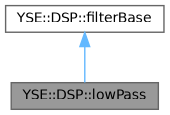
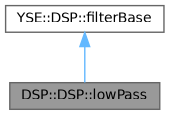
  digraph {
    node [color=gray40 fontname=Helvetica fontsize=10 shape=box style=filled]
-   n1 [fillcolor=grey60 fontcolor=black height=0.2 label="YSE::DSP::lowPass" width=0.4]
+   n1 [fillcolor=grey60 fontcolor=black height=0.2 label="DSP::DSP::lowPass" width=0.4]
    n2 [fillcolor=white height=0.2 label="YSE::DSP::filterBase" width=0.4]
    n2 -> n1 [color=steelblue1 dir=back fontname=Helvetica fontsize=10 labelfontname=Helvetica labelfontsize=10 style=solid]
  }
